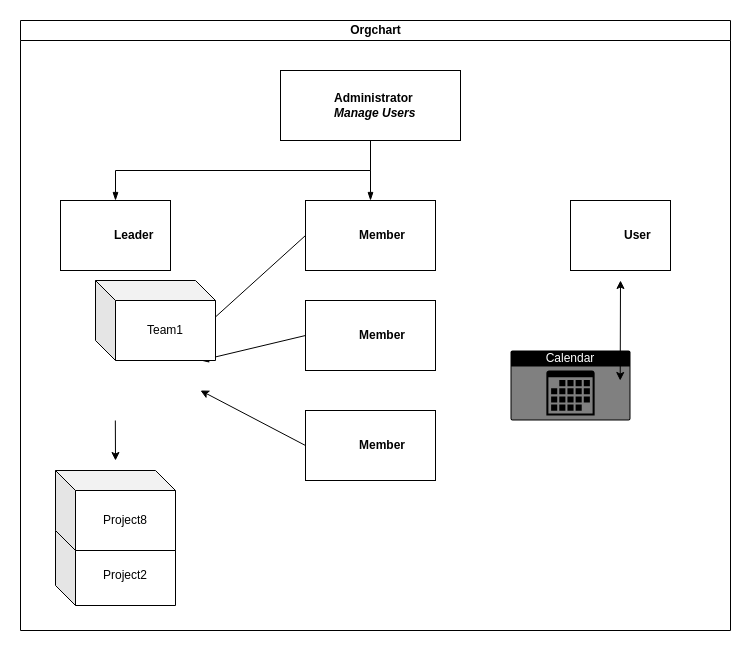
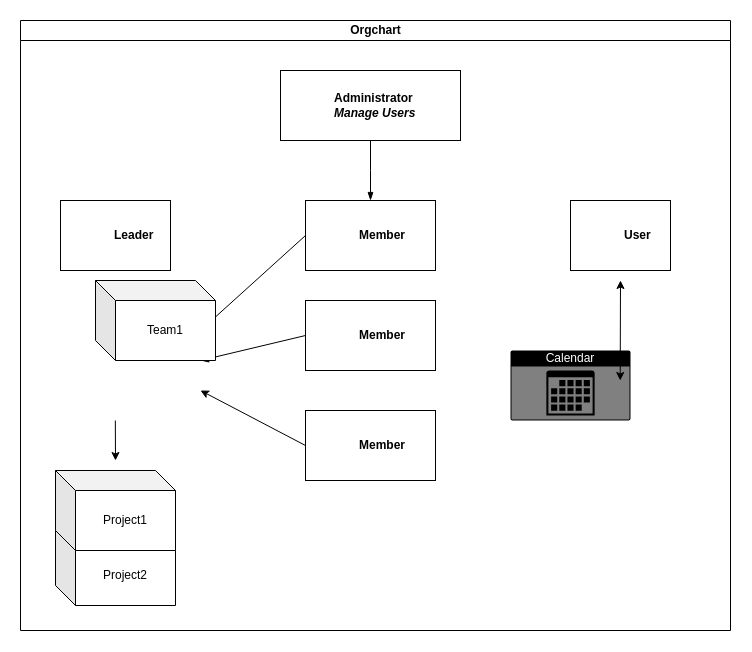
  <mxCell id="0" />
  <mxCell id="1" parent="0" />
  <mxCell id="2" value="Orgchart" style="swimlane;html=1;startSize=20;horizontal=1;containerType=tree;glass=0;" parent="1" vertex="1"><mxGeometry x="20" y="20" width="710" height="610" as="geometry" /></mxCell>
  <mxCell id="3" value="Administrator&lt;br&gt;&lt;i&gt;Manage Users&lt;/i&gt;" style="label;image=https://cdn3.iconfinder.com/data/icons/user-avatars-1/512/users-3-128.png;whiteSpace=wrap;html=1;rounded=0;glass=0;treeMoving=1;treeFolding=1;" parent="2" vertex="1"><mxGeometry x="260" y="50" width="180" height="70" as="geometry" /></mxCell>
- <mxCell id="4" value="" style="endArrow=blockThin;endFill=1;fontSize=11;edgeStyle=elbowEdgeStyle;elbow=vertical;rounded=0;" parent="2" source="3" target="5" edge="1"><mxGeometry relative="1" as="geometry" /></mxCell>
  <mxCell id="5" value="Leader" style="label;image=https://cdn3.iconfinder.com/data/icons/user-avatars-1/512/users-10-3-128.png;whiteSpace=wrap;html=1;rounded=0;glass=0;treeFolding=1;treeMoving=1;" parent="2" vertex="1"><mxGeometry x="40" y="180" width="110" height="70" as="geometry" /></mxCell>
  <mxCell id="6" value="" style="endArrow=blockThin;endFill=1;fontSize=11;edgeStyle=elbowEdgeStyle;elbow=vertical;rounded=0;" parent="2" source="3" target="8" edge="1"><mxGeometry relative="1" as="geometry" /></mxCell>
  <mxCell id="7" style="rounded=0;orthogonalLoop=1;jettySize=auto;html=1;exitX=0;exitY=0.5;exitDx=0;exitDy=0;" edge="1" parent="2" source="8"><mxGeometry relative="1" as="geometry"><mxPoint x="180" y="310" as="targetPoint" /></mxGeometry></mxCell>
  <mxCell id="8" value="Member" style="label;image=https://cdn3.iconfinder.com/data/icons/user-avatars-1/512/users-9-2-128.png;whiteSpace=wrap;html=1;rounded=0;glass=0;treeFolding=1;treeMoving=1;" parent="2" vertex="1"><mxGeometry x="285" y="180" width="130" height="70" as="geometry" /></mxCell>
  <mxCell id="9" value="User" style="label;image=https://cdn3.iconfinder.com/data/icons/user-avatars-1/512/users-2-128.png;whiteSpace=wrap;html=1;rounded=0;glass=0;" parent="2" vertex="1"><mxGeometry x="550" y="180" width="100" height="70" as="geometry" /></mxCell>
  <mxCell id="10" style="rounded=0;orthogonalLoop=1;jettySize=auto;html=1;" edge="1" parent="2"><mxGeometry relative="1" as="geometry"><mxPoint x="90" y="260" as="sourcePoint" /><mxPoint x="90" y="300" as="targetPoint" /></mxGeometry></mxCell>
  <mxCell id="11" style="rounded=0;orthogonalLoop=1;jettySize=auto;html=1;exitX=0;exitY=0.5;exitDx=0;exitDy=0;" edge="1" parent="2" source="12"><mxGeometry relative="1" as="geometry"><mxPoint x="180" y="340" as="targetPoint" /></mxGeometry></mxCell>
  <mxCell id="12" value="Member" style="label;image=https://cdn3.iconfinder.com/data/icons/user-avatars-1/512/users-9-2-128.png;whiteSpace=wrap;html=1;rounded=0;glass=0;treeFolding=1;treeMoving=1;" vertex="1" parent="2"><mxGeometry x="285" y="280" width="130" height="70" as="geometry" /></mxCell>
  <mxCell id="13" style="rounded=0;orthogonalLoop=1;jettySize=auto;html=1;exitX=0;exitY=0.5;exitDx=0;exitDy=0;" edge="1" parent="2" source="14"><mxGeometry relative="1" as="geometry"><mxPoint x="180" y="370" as="targetPoint" /></mxGeometry></mxCell>
  <mxCell id="14" value="Member" style="label;image=https://cdn3.iconfinder.com/data/icons/user-avatars-1/512/users-9-2-128.png;whiteSpace=wrap;html=1;rounded=0;glass=0;treeFolding=1;treeMoving=1;" vertex="1" parent="2"><mxGeometry x="285" y="390" width="130" height="70" as="geometry" /></mxCell>
  <mxCell id="15" value="Project2" style="shape=cube;whiteSpace=wrap;html=1;boundedLbl=1;backgroundOutline=1;darkOpacity=0.05;darkOpacity2=0.1;" vertex="1" parent="2"><mxGeometry x="35" y="505" width="120" height="80" as="geometry" /></mxCell>
  <mxCell id="16" value="Team1" style="shape=cube;whiteSpace=wrap;html=1;boundedLbl=1;backgroundOutline=1;darkOpacity=0.05;darkOpacity2=0.1;" vertex="1" parent="2"><mxGeometry x="75" y="260" width="120" height="80" as="geometry" /></mxCell>
- <mxCell id="17" value="Project8" style="shape=cube;whiteSpace=wrap;html=1;boundedLbl=1;backgroundOutline=1;darkOpacity=0.05;darkOpacity2=0.1;" vertex="1" parent="2"><mxGeometry x="35" y="450" width="120" height="80" as="geometry" /></mxCell>
+ <mxCell id="17" value="Project1" style="shape=cube;whiteSpace=wrap;html=1;boundedLbl=1;backgroundOutline=1;darkOpacity=0.05;darkOpacity2=0.1;" vertex="1" parent="2"><mxGeometry x="35" y="450" width="120" height="80" as="geometry" /></mxCell>
  <mxCell id="18" value="" style="endArrow=classic;html=1;rounded=0;exitX=0;exitY=0;exitDx=70;exitDy=80;exitPerimeter=0;" edge="1" parent="2"><mxGeometry width="50" height="50" relative="1" as="geometry"><mxPoint x="94.83" y="400" as="sourcePoint" /><mxPoint x="95" y="440" as="targetPoint" /></mxGeometry></mxCell>
  <mxCell id="19" value="Calendar" style="html=1;whiteSpace=wrap;strokeColor=none;fillColor=#000000;labelPosition=center;verticalLabelPosition=middle;verticalAlign=top;align=center;fontSize=12;outlineConnect=0;spacingTop=-6;fontColor=#FFFFFF;sketch=0;shape=mxgraph.sitemap.calendar;" vertex="1" parent="2"><mxGeometry x="490" y="330" width="120" height="70" as="geometry" /></mxCell>
  <mxCell id="20" value="" style="endArrow=classic;startArrow=classic;html=1;rounded=0;" edge="1" parent="2"><mxGeometry width="50" height="50" relative="1" as="geometry"><mxPoint x="599.71" y="360" as="sourcePoint" /><mxPoint x="600" y="260" as="targetPoint" /></mxGeometry></mxCell>
